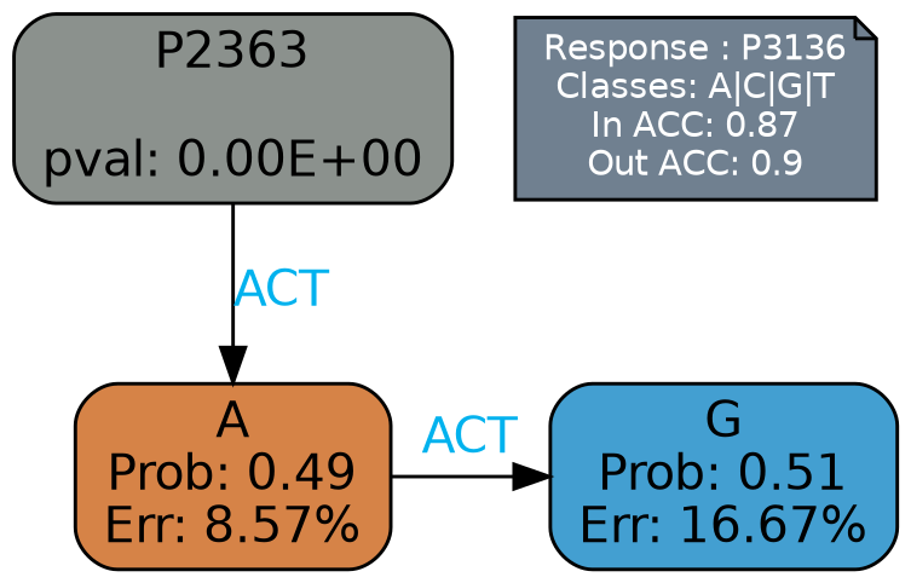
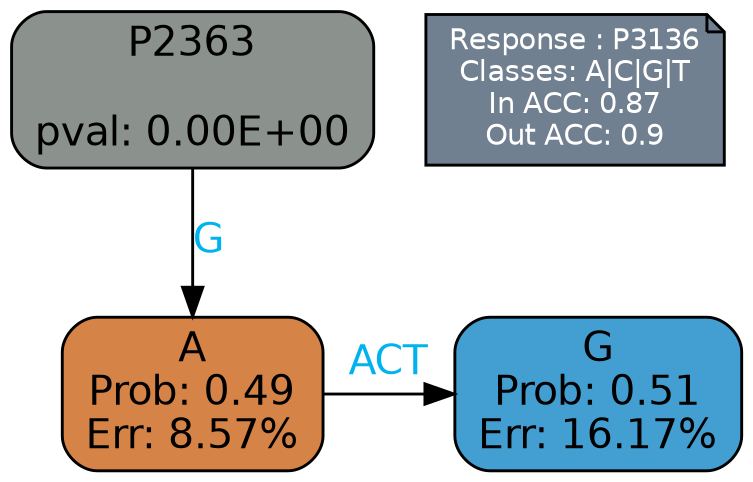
  digraph {
    ranksep=equally
    splines=polylines
    node [color=black fontname=helvetica shape=box style="filled, rounded"]
    edge [fontcolor=deepskyblue2 fontname=helvetica]
-   n1 [fillcolor="#439fd1" label="G\nProb: 0.51\nErr: 16.67%"]
+   n1 [fillcolor="#439fd1" label="G\nProb: 0.51\nErr: 16.17%"]
    n2 [fillcolor="#d68347" label="A\nProb: 0.49\nErr: 8.57%"]
    n3 [align=left fillcolor=slategray fontcolor=white fontsize=10 label="Response : P3136\nClasses: A|C|G|T\nIn ACC: 0.87\nOut ACC: 0.9\n" shape=note style=filled]
    n4 [fillcolor="#8b918d" label="P2363\n\npval: 0.00E+00"]
    subgraph sub_1 {
      rank=same
      n1
      n2
    }
    subgraph sub_2 {
      rank=same
      n3
      n4
    }
    n2 -> n1 [label=ACT]
-   n4 -> n2 [label=ACT]
+   n4 -> n2 [label=G]
  }
